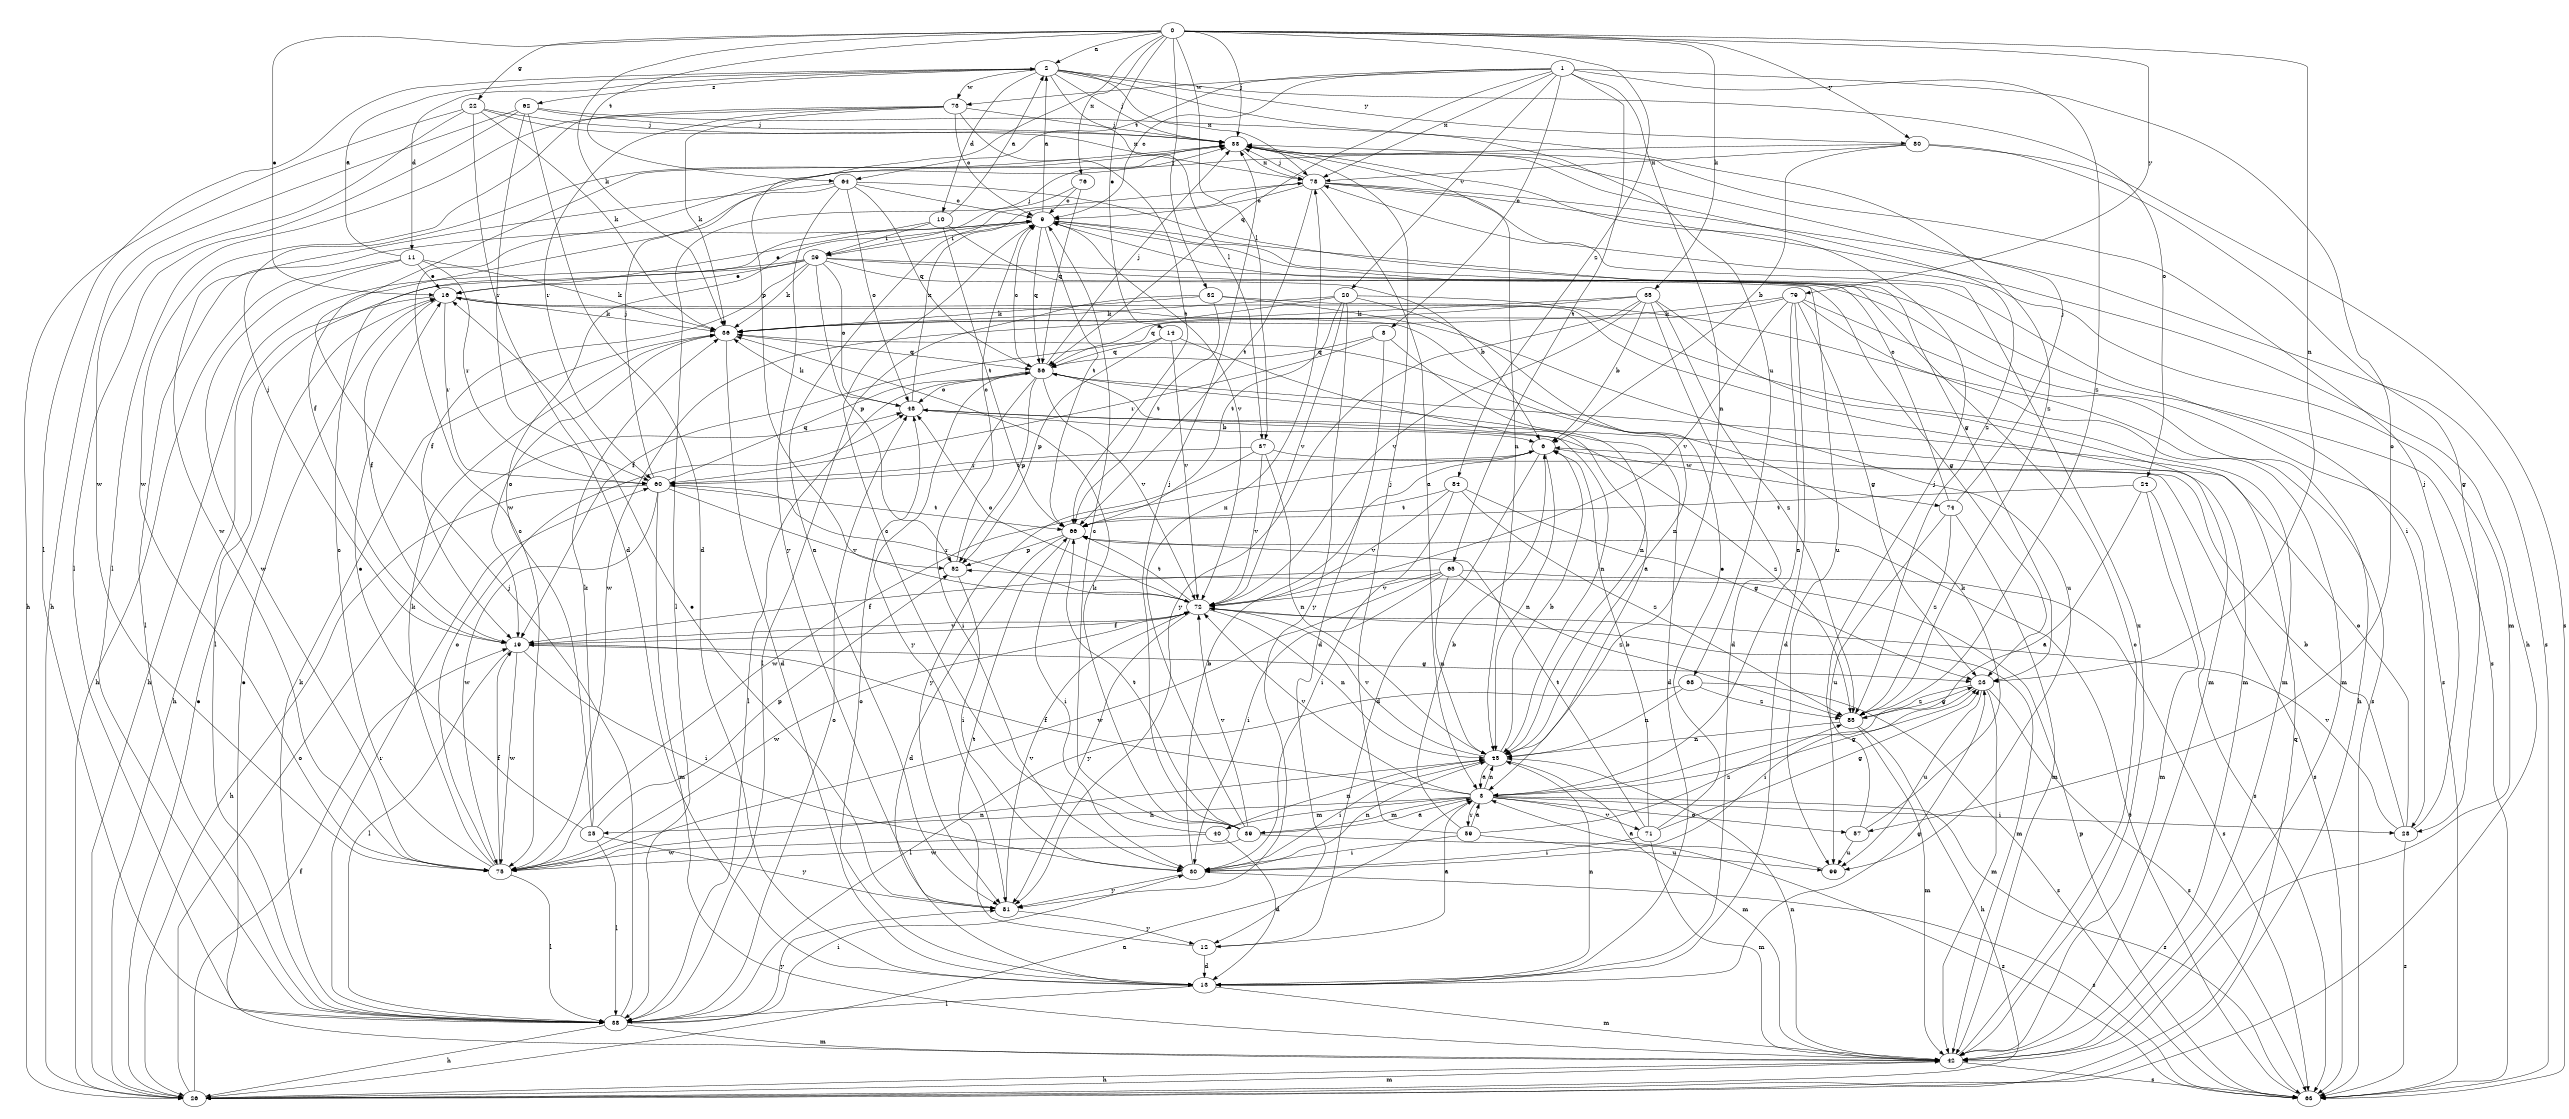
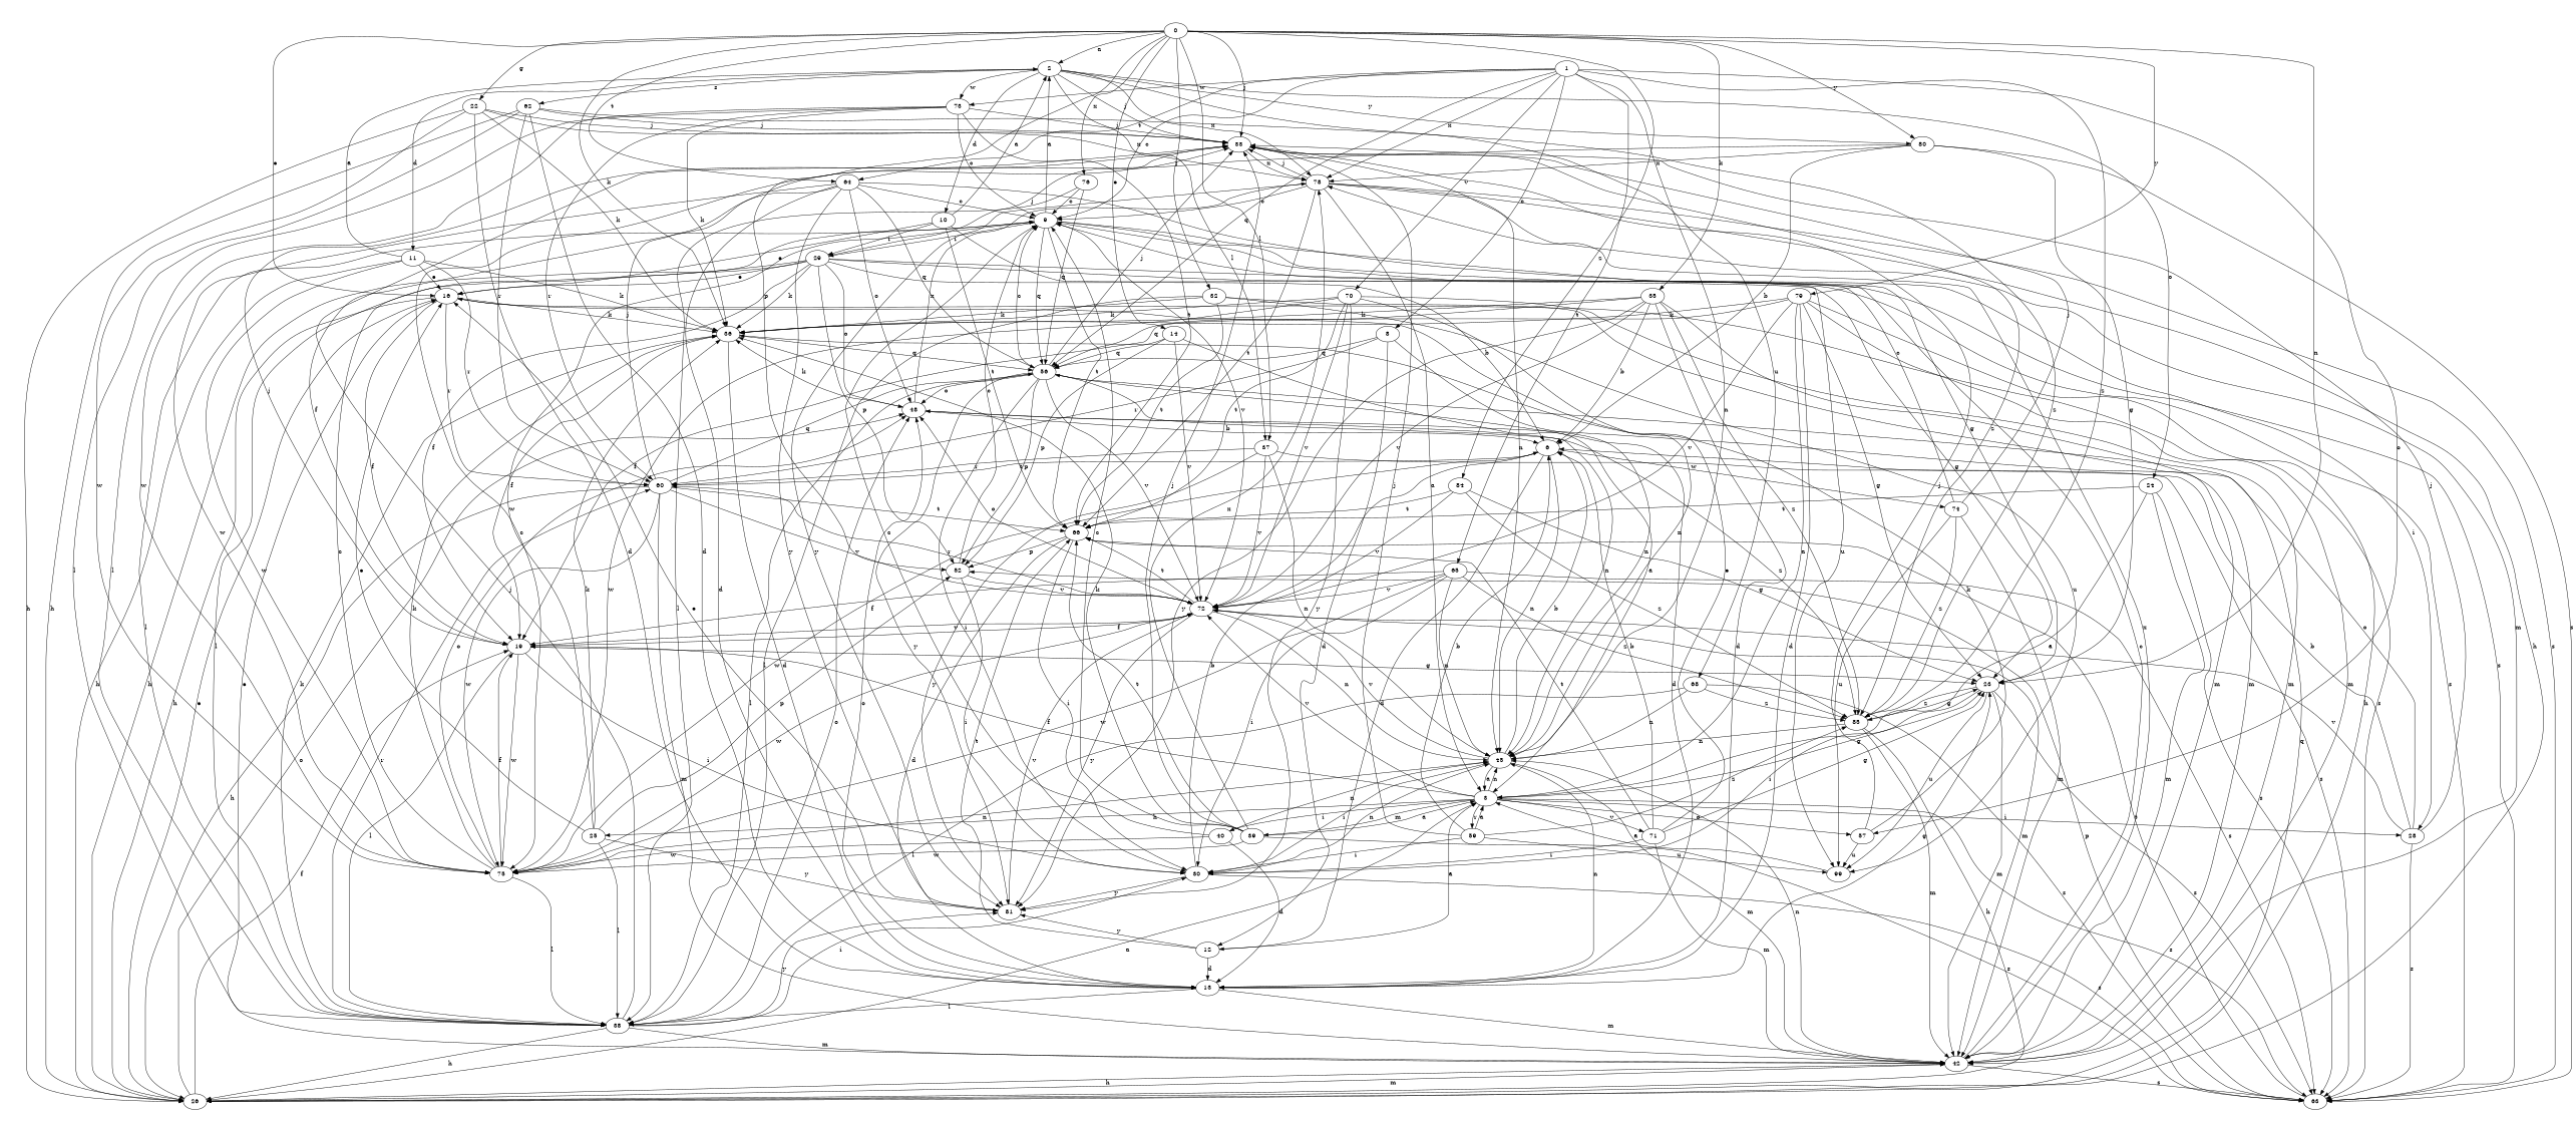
  strict digraph {
    0
    2
    14
    16
    22
    23
    32
    33
    35
    36
    37
    52
    64
    76
    79
    80
    84
    73
    78
    10
    11
    24
    38
    62
    68
    56
    3
    72
    19
    63
    60
    26
    75
    13
    85
    n36 [label=99]
    42
    30
    66
    45
    6
    81
    9
    48
    1
    8
    n47 [label=57]
    65
-   70 [label=20]
+   70
    12
    28
    29
    25
    39
    40
    59
    71
    74
    0 -> 2 [label=a]
    0 -> 14 [label=e]
    0 -> 16 [label=e]
    0 -> 22 [label=g]
    0 -> 23 [label=n]
    0 -> 32 [label=j]
    0 -> 33 [label=j]
    0 -> 35 [label=k]
    0 -> 36 [label=k]
    0 -> 37 [label=l]
    0 -> 52 [label=p]
    0 -> 64 [label=t]
    0 -> 76 [label=x]
    0 -> 79 [label=y]
    0 -> 80 [label=y]
    0 -> 84 [label=z]
    2 -> 33 [label=j]
    2 -> 37 [label=l]
    2 -> 80 [label=y]
    2 -> 73 [label=w]
    2 -> 78 [label=x]
    2 -> 10 [label=d]
    2 -> 11 [label=d]
    2 -> 24 [label=o]
-   2 -> 38 [label=l]
    2 -> 62 [label=s]
    2 -> 68 [label=u]
    14 -> 52 [label=p]
    14 -> 56 [label=q]
    14 -> 3 [label=a]
    14 -> 72 [label=v]
    16 -> 36 [label=k]
    16 -> 19 [label=f]
    16 -> 63 [label=s]
    16 -> 60 [label=r]
    16 -> 26 [label=h]
    22 -> 33 [label=j]
    22 -> 36 [label=k]
    22 -> 78 [label=x]
    22 -> 26 [label=h]
    22 -> 75 [label=w]
    22 -> 13 [label=d]
    23 -> 63 [label=s]
    23 -> 85 [label=z]
    23 -> n36 [label=u]
    23 -> 42 [label=m]
    23 -> 30 [label=i]
    32 -> 36 [label=k]
    32 -> 38 [label=l]
    32 -> n36 [label=u]
    32 -> 42 [label=m]
    32 -> 66 [label=t]
    33 -> 78 [label=x]
    33 -> 85 [label=z]
    33 -> 45 [label=n]
    35 -> 36 [label=k]
    35 -> 56 [label=q]
    35 -> 72 [label=v]
    35 -> 13 [label=d]
    35 -> 85 [label=z]
    35 -> 42 [label=m]
    35 -> 6 [label=b]
    35 -> 81 [label=y]
    36 -> 56 [label=q]
-   36 -> 19 [label=o]
+   36 -> 19 [label=f]
    36 -> 13 [label=d]
    37 -> 72 [label=v]
    37 -> 63 [label=s]
    37 -> 60 [label=r]
    37 -> 45 [label=n]
    37 -> 81 [label=y]
    52 -> 30 [label=i]
    52 -> 9 [label=c]
    64 -> 23 [label=g]
    64 -> 56 [label=q]
    64 -> 19 [label=f]
    64 -> 75 [label=w]
+   64 -> 13 [label=d]
    64 -> 81 [label=y]
    64 -> 9 [label=c]
    64 -> 48 [label=o]
    76 -> 38 [label=l]
    76 -> 56 [label=q]
    76 -> 9 [label=c]
    79 -> 23 [label=g]
    79 -> 36 [label=k]
    79 -> 3 [label=a]
    79 -> 72 [label=v]
    79 -> 19 [label=f]
    79 -> 26 [label=h]
    79 -> 13 [label=d]
    79 -> 42 [label=m]
-   80 -> 28 [label=g]
+   80 -> 23 [label=g]
    80 -> 78 [label=x]
    80 -> 63 [label=s]
    80 -> 75 [label=w]
    80 -> 6 [label=b]
    84 -> 23 [label=g]
    84 -> 72 [label=v]
    84 -> 85 [label=z]
-   84 -> 30 [label=i]
    84 -> 66 [label=t]
    73 -> 33 [label=j]
    73 -> 36 [label=k]
    73 -> 38 [label=l]
    73 -> 60 [label=r]
    73 -> 75 [label=w]
    73 -> 66 [label=t]
    73 -> 9 [label=c]
    78 -> 33 [label=j]
    78 -> 3 [label=a]
    78 -> 63 [label=s]
    78 -> 26 [label=h]
    78 -> 42 [label=m]
    78 -> 66 [label=t]
-   78 -> 81 [label=a]
+   78 -> 81 [label=y]
    78 -> 9 [label=c]
    10 -> 2 [label=a]
    10 -> 16 [label=e]
    10 -> n36 [label=u]
    10 -> 66 [label=t]
    10 -> 29 [label=i]
    11 -> 2 [label=a]
    11 -> 16 [label=e]
    11 -> 36 [label=k]
    11 -> 60 [label=r]
    11 -> 26 [label=h]
    11 -> 75 [label=w]
    24 -> 3 [label=a]
    24 -> 63 [label=s]
    24 -> 42 [label=m]
    24 -> 66 [label=t]
    38 -> 33 [label=j]
    38 -> 36 [label=k]
    38 -> 60 [label=r]
    38 -> 26 [label=h]
    38 -> 42 [label=m]
    38 -> 30 [label=i]
    38 -> 81 [label=y]
    38 -> 48 [label=o]
    62 -> 33 [label=j]
    62 -> 38 [label=l]
    62 -> 60 [label=r]
    62 -> 26 [label=h]
    62 -> 13 [label=d]
    62 -> 85 [label=z]
    68 -> 38 [label=l]
    68 -> 63 [label=s]
    68 -> 85 [label=z]
    68 -> 45 [label=n]
    56 -> 33 [label=j]
    56 -> 52 [label=p]
    56 -> 38 [label=l]
    56 -> 72 [label=v]
    56 -> 13 [label=d]
    56 -> 30 [label=i]
    56 -> 45 [label=n]
    56 -> 81 [label=y]
    56 -> 9 [label=c]
    56 -> 48 [label=o]
    3 -> 23 [label=g]
    3 -> 72 [label=v]
    3 -> 19 [label=f]
    3 -> 63 [label=s]
    3 -> 45 [label=n]
    3 -> n47 [label=o]
    3 -> 28 [label=i]
    3 -> 25 [label=h]
    3 -> 39 [label=m]
-   3 -> 40 [label=m]
+   3 -> 40 [label=i]
    3 -> 59 [label=r]
    3 -> 71 [label=v]
    72 -> 19 [label=f]
    72 -> 60 [label=r]
    72 -> 75 [label=w]
    72 -> 42 [label=m]
    72 -> 66 [label=t]
    72 -> 45 [label=n]
    72 -> 81 [label=y]
    72 -> 48 [label=o]
    19 -> 23 [label=g]
    19 -> 33 [label=j]
    19 -> 38 [label=l]
    19 -> 72 [label=v]
    19 -> 75 [label=w]
    19 -> 30 [label=i]
    63 -> 52 [label=p]
    63 -> 66 [label=t]
    60 -> 33 [label=j]
    60 -> 56 [label=q]
    60 -> 72 [label=v]
    60 -> 26 [label=h]
    60 -> 75 [label=w]
    60 -> 42 [label=m]
    60 -> 66 [label=t]
    26 -> 16 [label=e]
    26 -> 56 [label=q]
    26 -> 3 [label=a]
    26 -> 19 [label=f]
    26 -> 42 [label=m]
    26 -> 48 [label=o]
    75 -> 36 [label=k]
    75 -> 38 [label=l]
    75 -> 19 [label=f]
    75 -> 45 [label=n]
    75 -> 9 [label=c]
    75 -> 48 [label=o]
    13 -> 23 [label=g]
    13 -> 38 [label=l]
    13 -> 42 [label=m]
    13 -> 45 [label=n]
    13 -> 48 [label=o]
    85 -> 23 [label=g]
    85 -> 26 [label=h]
    85 -> 42 [label=m]
    85 -> 45 [label=n]
    n36 -> 3 [label=a]
    42 -> 16 [label=e]
    42 -> 78 [label=x]
    42 -> 63 [label=s]
    42 -> 26 [label=h]
    42 -> 45 [label=n]
    42 -> 9 [label=c]
    30 -> 63 [label=s]
    30 -> 45 [label=n]
    30 -> 6 [label=b]
    30 -> 81 [label=y]
    66 -> 52 [label=p]
    66 -> 13 [label=d]
    66 -> 30 [label=i]
    45 -> 3 [label=a]
    45 -> 72 [label=v]
    45 -> 42 [label=m]
    45 -> 30 [label=i]
    45 -> 6 [label=b]
    6 -> 60 [label=t]
    6 -> 75 [label=w]
    6 -> 45 [label=n]
    6 -> 12 [label=d]
    6 -> 74 [label=w]
    81 -> 16 [label=e]
    81 -> 72 [label=v]
    9 -> 2 [label=a]
    9 -> 38 [label=l]
    9 -> 56 [label=q]
    9 -> 72 [label=v]
    9 -> 63 [label=s]
    9 -> 66 [label=t]
    9 -> 28 [label=i]
    9 -> 29 [label=i]
    48 -> 36 [label=k]
    48 -> 78 [label=x]
    48 -> 85 [label=z]
    48 -> 6 [label=b]
    1 -> 64 [label=t]
    1 -> 73 [label=w]
    1 -> 78 [label=x]
    1 -> 56 [label=q]
    1 -> 85 [label=z]
    1 -> 45 [label=n]
    1 -> 9 [label=c]
    1 -> 8 [label=c]
    1 -> n47 [label=o]
    1 -> 65 [label=t]
    1 -> 70 [label=v]
    8 -> 56 [label=q]
    8 -> 60 [label=r]
    8 -> 45 [label=n]
    8 -> 12 [label=d]
    n47 -> 33 [label=j]
    n47 -> 36 [label=k]
    n47 -> n36 [label=u]
    65 -> 72 [label=v]
    65 -> 19 [label=f]
    65 -> 63 [label=s]
    65 -> 75 [label=w]
    65 -> 85 [label=z]
    65 -> 30 [label=i]
    65 -> 45 [label=n]
    70 -> 36 [label=k]
    70 -> 72 [label=v]
    70 -> 75 [label=w]
    70 -> 42 [label=m]
    70 -> 66 [label=t]
    70 -> 45 [label=n]
    70 -> 81 [label=y]
    12 -> 3 [label=a]
    12 -> 13 [label=d]
    12 -> 66 [label=t]
-   81 -> 12 [label=y]
+   12 -> 81 [label=y]
    28 -> 33 [label=j]
    28 -> 72 [label=v]
    28 -> 63 [label=s]
    28 -> 6 [label=b]
    28 -> 48 [label=o]
    29 -> 16 [label=e]
    29 -> 23 [label=g]
    29 -> 33 [label=j]
    29 -> 36 [label=k]
    29 -> 52 [label=p]
    29 -> 38 [label=l]
    29 -> 19 [label=f]
    29 -> 63 [label=s]
    29 -> 26 [label=h]
    29 -> 6 [label=b]
    29 -> 48 [label=o]
    25 -> 16 [label=e]
    25 -> 36 [label=k]
    25 -> 52 [label=p]
    25 -> 38 [label=l]
    25 -> 81 [label=y]
    25 -> 9 [label=c]
    39 -> 33 [label=j]
    39 -> 36 [label=k]
    39 -> 78 [label=x]
    39 -> 3 [label=a]
-   39 -> 72 [label=v]
+   52 -> 72 [label=v]
    39 -> 63 [label=s]
    39 -> 75 [label=w]
    39 -> 66 [label=t]
    39 -> 9 [label=c]
    40 -> 75 [label=w]
    40 -> 13 [label=d]
    40 -> 45 [label=n]
    40 -> 9 [label=c]
    59 -> 33 [label=j]
    59 -> 3 [label=a]
    59 -> 85 [label=z]
    59 -> n36 [label=u]
    59 -> 30 [label=i]
    59 -> 6 [label=b]
    71 -> 16 [label=e]
    71 -> 23 [label=g]
    71 -> 42 [label=m]
    71 -> 30 [label=i]
    71 -> 66 [label=t]
    71 -> 6 [label=b]
    74 -> 33 [label=j]
    74 -> 85 [label=z]
    74 -> n36 [label=u]
    74 -> 42 [label=m]
    74 -> 9 [label=c]
  }
